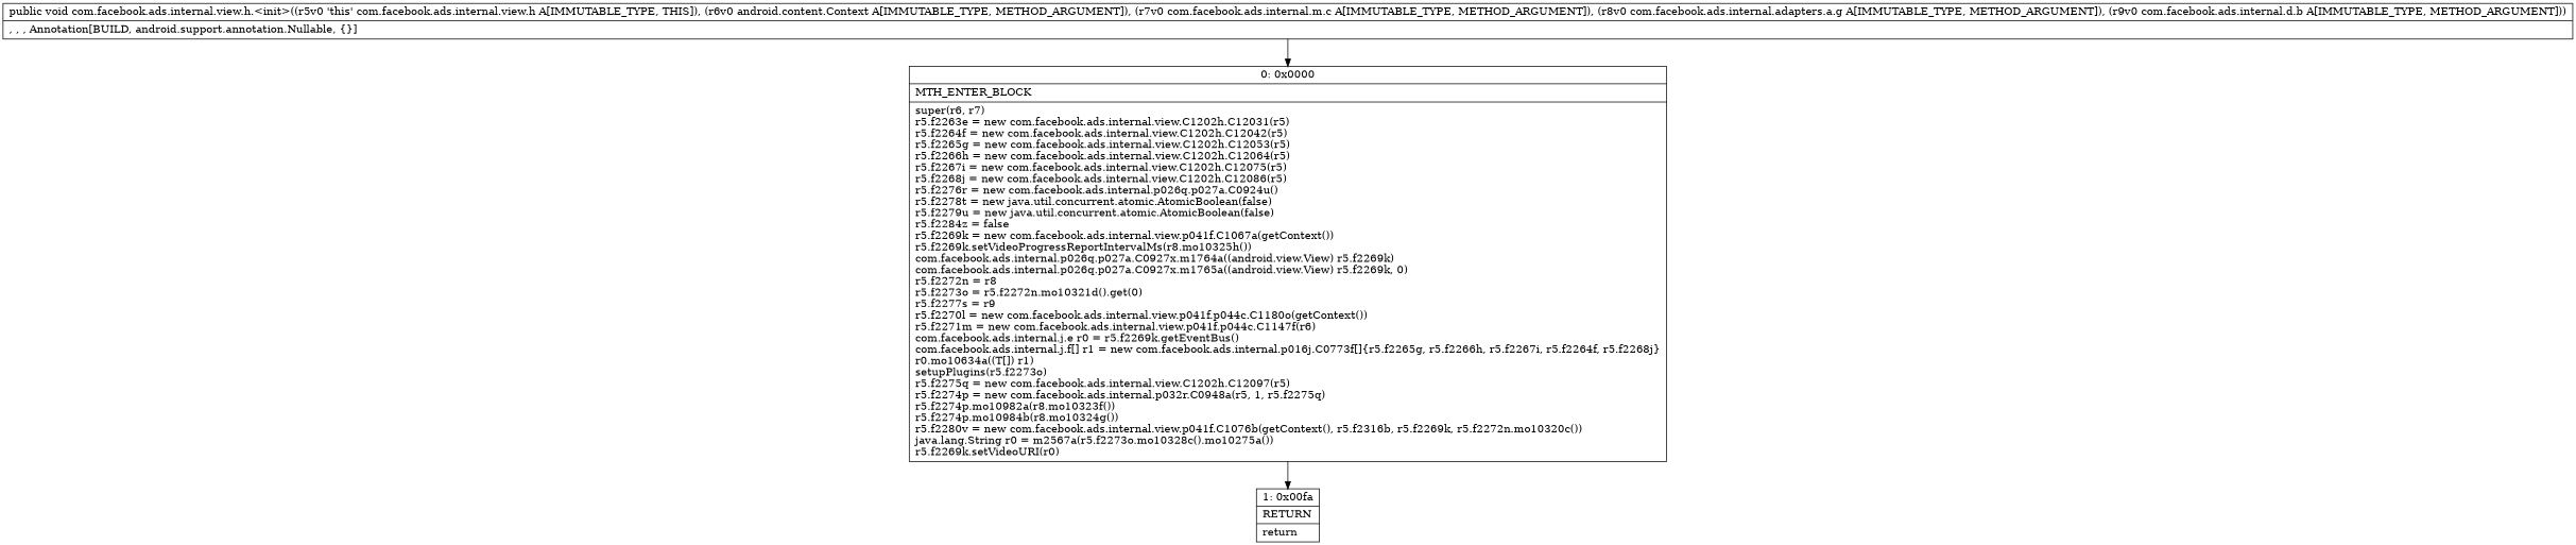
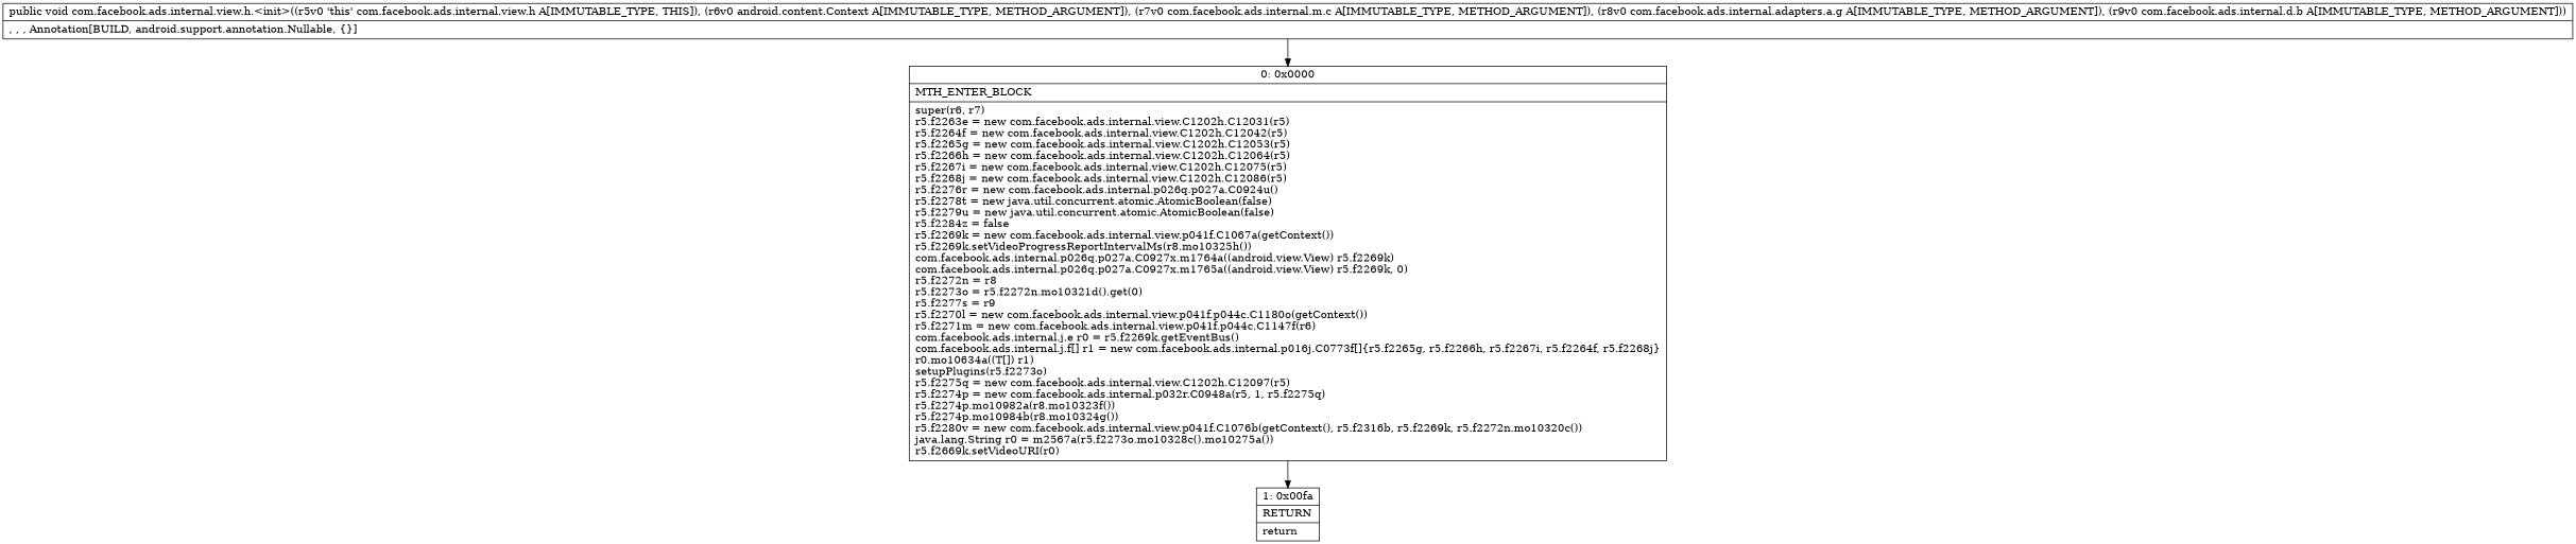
  digraph {
    node [shape=record]
-   n1 [label="{0\:\ 0x0000|MTH_ENTER_BLOCK\l|super(r6, r7)\lr5.f2263e = new com.facebook.ads.internal.view.C1202h.C12031(r5)\lr5.f2264f = new com.facebook.ads.internal.view.C1202h.C12042(r5)\lr5.f2265g = new com.facebook.ads.internal.view.C1202h.C12053(r5)\lr5.f2266h = new com.facebook.ads.internal.view.C1202h.C12064(r5)\lr5.f2267i = new com.facebook.ads.internal.view.C1202h.C12075(r5)\lr5.f2268j = new com.facebook.ads.internal.view.C1202h.C12086(r5)\lr5.f2276r = new com.facebook.ads.internal.p026q.p027a.C0924u()\lr5.f2278t = new java.util.concurrent.atomic.AtomicBoolean(false)\lr5.f2279u = new java.util.concurrent.atomic.AtomicBoolean(false)\lr5.f2284z = false\lr5.f2269k = new com.facebook.ads.internal.view.p041f.C1067a(getContext())\lr5.f2269k.setVideoProgressReportIntervalMs(r8.mo10325h())\lcom.facebook.ads.internal.p026q.p027a.C0927x.m1764a((android.view.View) r5.f2269k)\lcom.facebook.ads.internal.p026q.p027a.C0927x.m1765a((android.view.View) r5.f2269k, 0)\lr5.f2272n = r8\lr5.f2273o = r5.f2272n.mo10321d().get(0)\lr5.f2277s = r9\lr5.f2270l = new com.facebook.ads.internal.view.p041f.p044c.C1180o(getContext())\lr5.f2271m = new com.facebook.ads.internal.view.p041f.p044c.C1147f(r6)\lcom.facebook.ads.internal.j.e r0 = r5.f2269k.getEventBus()\lcom.facebook.ads.internal.j.f[] r1 = new com.facebook.ads.internal.p016j.C0773f[]\{r5.f2265g, r5.f2266h, r5.f2267i, r5.f2264f, r5.f2268j\}\lr0.mo10634a((T[]) r1)\lsetupPlugins(r5.f2273o)\lr5.f2275q = new com.facebook.ads.internal.view.C1202h.C12097(r5)\lr5.f2274p = new com.facebook.ads.internal.p032r.C0948a(r5, 1, r5.f2275q)\lr5.f2274p.mo10982a(r8.mo10323f())\lr5.f2274p.mo10984b(r8.mo10324g())\lr5.f2280v = new com.facebook.ads.internal.view.p041f.C1076b(getContext(), r5.f2316b, r5.f2269k, r5.f2272n.mo10320c())\ljava.lang.String r0 = m2567a(r5.f2273o.mo10328c().mo10275a())\lr5.f2269k.setVideoURI(r0)\l}"]
+   n1 [label="{0\:\ 0x0000|MTH_ENTER_BLOCK\l|super(r6, r7)\lr5.f2263e = new com.facebook.ads.internal.view.C1202h.C12031(r5)\lr5.f2264f = new com.facebook.ads.internal.view.C1202h.C12042(r5)\lr5.f2265g = new com.facebook.ads.internal.view.C1202h.C12053(r5)\lr5.f2266h = new com.facebook.ads.internal.view.C1202h.C12064(r5)\lr5.f2267i = new com.facebook.ads.internal.view.C1202h.C12075(r5)\lr5.f2268j = new com.facebook.ads.internal.view.C1202h.C12086(r5)\lr5.f2276r = new com.facebook.ads.internal.p026q.p027a.C0924u()\lr5.f2278t = new java.util.concurrent.atomic.AtomicBoolean(false)\lr5.f2279u = new java.util.concurrent.atomic.AtomicBoolean(false)\lr5.f2284z = false\lr5.f2269k = new com.facebook.ads.internal.view.p041f.C1067a(getContext())\lr5.f2269k.setVideoProgressReportIntervalMs(r8.mo10325h())\lcom.facebook.ads.internal.p026q.p027a.C0927x.m1764a((android.view.View) r5.f2269k)\lcom.facebook.ads.internal.p026q.p027a.C0927x.m1765a((android.view.View) r5.f2269k, 0)\lr5.f2272n = r8\lr5.f2273o = r5.f2272n.mo10321d().get(0)\lr5.f2277s = r9\lr5.f2270l = new com.facebook.ads.internal.view.p041f.p044c.C1180o(getContext())\lr5.f2271m = new com.facebook.ads.internal.view.p041f.p044c.C1147f(r6)\lcom.facebook.ads.internal.j.e r0 = r5.f2269k.getEventBus()\lcom.facebook.ads.internal.j.f[] r1 = new com.facebook.ads.internal.p016j.C0773f[]\{r5.f2265g, r5.f2266h, r5.f2267i, r5.f2264f, r5.f2268j\}\lr0.mo10634a((T[]) r1)\lsetupPlugins(r5.f2273o)\lr5.f2275q = new com.facebook.ads.internal.view.C1202h.C12097(r5)\lr5.f2274p = new com.facebook.ads.internal.p032r.C0948a(r5, 1, r5.f2275q)\lr5.f2274p.mo10982a(r8.mo10323f())\lr5.f2274p.mo10984b(r8.mo10324g())\lr5.f2280v = new com.facebook.ads.internal.view.p041f.C1076b(getContext(), r5.f2316b, r5.f2269k, r5.f2272n.mo10320c())\ljava.lang.String r0 = m2567a(r5.f2273o.mo10328c().mo10275a())\lr5.f2669k.setVideoURI(r0)\l}"]
    n2 [label="{1\:\ 0x00fa|RETURN\l|return\l}"]
    n3 [label="{public void com.facebook.ads.internal.view.h.\<init\>((r5v0 'this' com.facebook.ads.internal.view.h A[IMMUTABLE_TYPE, THIS]), (r6v0 android.content.Context A[IMMUTABLE_TYPE, METHOD_ARGUMENT]), (r7v0 com.facebook.ads.internal.m.c A[IMMUTABLE_TYPE, METHOD_ARGUMENT]), (r8v0 com.facebook.ads.internal.adapters.a.g A[IMMUTABLE_TYPE, METHOD_ARGUMENT]), (r9v0 com.facebook.ads.internal.d.b A[IMMUTABLE_TYPE, METHOD_ARGUMENT]))  | , , , Annotation[BUILD, android.support.annotation.Nullable, \{\}]\l}"]
    n1 -> n2
    n3 -> n1
  }
